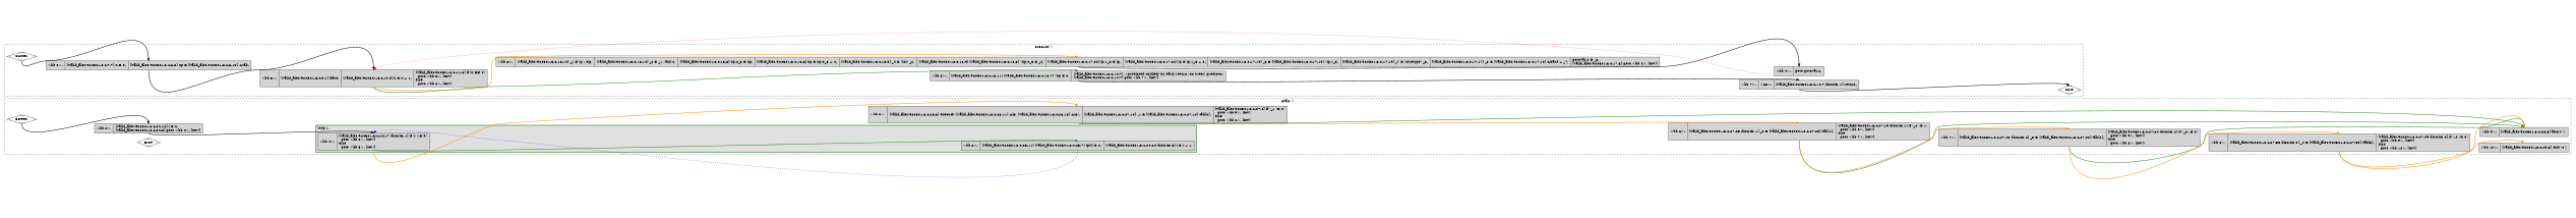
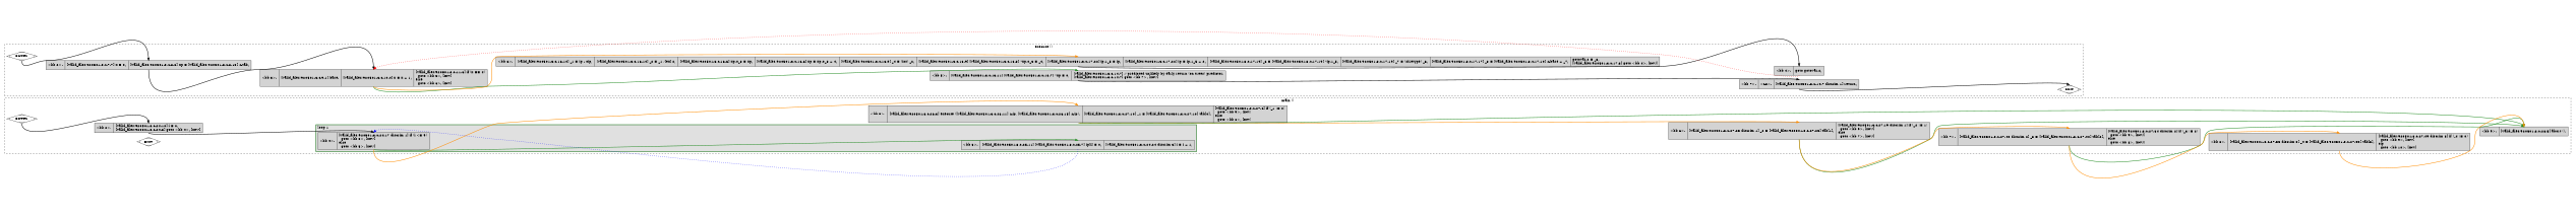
  digraph {
    rankdir=LR
    node [fillcolor=lightgrey shape=record style=filled]
    edge [color=darkorange constraint=true headport=n style="solid,bold" tailport=s weight=10]
    n1 [label="{\<bb\ 4\>:\l|[valid_files/920501-3.c:24:17\ discrim\ 1]\ if\ (i\ \<=\ 9)\l\ \ goto\ \<bb\ 3\>;\ [INV]\lelse\l\ \ goto\ \<bb\ 5\>;\ [INV]\l}"]
    n2 [label="{\<bb\ 3\>:\l|[valid_files/920501-3.c:25:11]\ [valid_files/920501-3.c:25:7]\ ip[i]\ =\ 0;\l|[valid_files/920501-3.c:24:24\ discrim\ 3]\ i\ =\ i\ +\ 1;\l}"]
    n3 [label="{\<bb\ 5\>:\l|[valid_files/920501-3.c:26:3]\ execute\ ([valid_files/920501-3.c:26:11]\ &ip,\ [valid_files/920501-3.c:26:15]\ &ip);\l|[valid_files/920501-3.c:27:10]\ _1\ =\ [valid_files/920501-3.c:27:10]\ tab[0];\l|[valid_files/920501-3.c:27:6]\ if\ (_1\ !=\ 0)\l\ \ goto\ \<bb\ 9\>;\ [INV]\lelse\l\ \ goto\ \<bb\ 6\>;\ [INV]\l}"]
    n4 [fillcolor=white label=ENTRY shape=Mdiamond]
    n5 [fillcolor=white label=EXIT shape=Mdiamond]
    n6 [label="{\<bb\ 2\>:\l|[valid_files/920501-3.c:24:10]\ i\ =\ 0;\l[valid_files/920501-3.c:24:3]\ goto\ \<bb\ 4\>;\ [INV]\l}"]
    n7 [label="{\<bb\ 6\>:\l|[valid_files/920501-3.c:27:25\ discrim\ 1]\ _2\ =\ [valid_files/920501-3.c:27:25]\ tab[1];\l|[valid_files/920501-3.c:27:19\ discrim\ 1]\ if\ (_2\ !=\ 1)\l\ \ goto\ \<bb\ 9\>;\ [INV]\lelse\l\ \ goto\ \<bb\ 7\>;\ [INV]\l}"]
    n8 [label="{\<bb\ 9\>:\l|[valid_files/920501-3.c:28:5]\ abort\ ();\l}"]
    n9 [label="{\<bb\ 7\>:\l|[valid_files/920501-3.c:27:40\ discrim\ 2]\ _3\ =\ [valid_files/920501-3.c:27:40]\ tab[2];\l|[valid_files/920501-3.c:27:34\ discrim\ 2]\ if\ (_3\ !=\ 2)\l\ \ goto\ \<bb\ 9\>;\ [INV]\lelse\l\ \ goto\ \<bb\ 8\>;\ [INV]\l}"]
-   n10 [label="{\<bb\ 8\>:\l|[valid_files/920501-3.c:27:55\ discrim\ 3]\ _4\ =\ [valid_files/920501-3.c:27:55]\ tab[3];\l|[valid_files/920501-3.c:27:49\ discrim\ 3]\ if\ (_4\ !=\ 0)\l\ \ goto\ \<bb\ 9\>;\ [INV]\lelse\l\ \ goto\ \<bb\ 10\>;\ [INV]\l}"]
-   n11 [label="{\<bb\ 10\>:\l|[valid_files/920501-3.c:29:3]\ exit\ (0);\l}"]
+   n10 [label="{\<bb\ 8\>:\l|[valid_files/920501-3.c:27:55\ discrim\ 3]\ _4\ =\ [valid_files/920501-3.c:27:55]\ tab[3];\l|[valid_files/920501-3.c:27:49\ discrim\ 3]\ if\ (_4\ !=\ 0)\l\ \ goto\ \<bb\ 9\>;\ [INV]\loip\l\ \ goto\ \<bb\ 10\>;\ [INV]\l}"]
    n12 [fillcolor=white label=ENTRY shape=Mdiamond]
    n13 [fillcolor=white label=EXIT shape=Mdiamond]
    n14 [label="{\<bb\ 2\>:\l|[valid_files/920501-3.c:7:7]\ x\ =\ 0;\l|[valid_files/920501-3.c:8:8]\ xp\ =\ [valid_files/920501-3.c:8:13]\ &tab;\l}"]
    n15 [label="{\<bb\ 3\>:\l|[valid_files/920501-3.c:9:1]\ base:\l|[valid_files/920501-3.c:10:4]\ x\ =\ x\ +\ 1;\l|[valid_files/920501-3.c:11:6]\ if\ (x\ ==\ 4)\l\ \ goto\ \<bb\ 5\>;\ [INV]\lelse\l\ \ goto\ \<bb\ 6\>;\ [INV]\l}"]
    n16 [label="{\<bb\ 5\>:\l|[valid_files/920501-3.c:13:11]\ [valid_files/920501-3.c:13:7]\ *xp\ =\ 0;\l|[valid_files/920501-3.c:14:7]\ //\ predicted\ unlikely\ by\ early\ return\ (on\ trees)\ predictor.\l[valid_files/920501-3.c:14:7]\ goto\ \<bb\ 7\>;\ [INV]\l}"]
    n17 [label="{\<bb\ 6\>:\l|[valid_files/920501-3.c:16:14]\ _1\ =\ ip\ -\ oip;\l|[valid_files/920501-3.c:16:14]\ _2\ =\ _1\ /[ex]\ 2;\l|[valid_files/920501-3.c:16:6]\ xp.0_3\ =\ xp;\l|[valid_files/920501-3.c:16:6]\ xp\ =\ xp.0_3\ +\ 4;\l|[valid_files/920501-3.c:16:9]\ _4\ =\ (int)\ _2;\l|[valid_files/920501-3.c:16:9]\ [valid_files/920501-3.c:16:3]\ *xp.0_3\ =\ _4;\l|[valid_files/920501-3.c:17:22]\ ip.1_5\ =\ ip;\l|[valid_files/920501-3.c:17:22]\ ip\ =\ ip.1_5\ +\ 2;\l|[valid_files/920501-3.c:17:19]\ _6\ =\ [valid_files/920501-3.c:17:19]\ *ip.1_5;\l|[valid_files/920501-3.c:17:19]\ _7\ =\ (sizetype)\ _6;\l|[valid_files/920501-3.c:17:17]\ _8\ =\ [valid_files/920501-3.c:17:10]\ &base\ +\ _7;\l|gotovar.2\ =\ _8;\l[valid_files/920501-3.c:17:3]\ goto\ \<bb\ 4\>;\ [INV]\l}"]
    n18 [label="{\<bb\ 4\>:\l|goto\ gotovar.2;\l}"]
    n19 [label="{\<bb\ 7\>:\l|\<L3\>:\l|[valid_files/920501-3.c:14:7\ discrim\ 1]\ return;\l}"]
    subgraph cluster_1 {
      color=black
      label="main ()"
      style=dashed
      n3
      n4
      n5
      n6
      n7
      n8
      n9
      n10
-     n11
      subgraph cluster_2 {
        color=darkgreen
        fillcolor=grey88
        label="loop 1"
        labeljust=l
        penwidth=2
        style=filled
        n1
        n2
      }
    }
    subgraph cluster_3 {
      color=black
      label="execute ()"
      style=dashed
      n12
      n13
      n14
      n15
      n16
      n17
      n18
      n19
    }
    n1 -> n2 [color=forestgreen]
    n1 -> n3
    n2 -> n1 [color=blue constraint=false style="dotted,bold"]
    n3 -> n7
    n3 -> n8 [color=forestgreen]
    n4 -> n5 [style=invis color="" weight=""]
    n4 -> n6 [color=black weight=100]
    n6 -> n1 [color=black weight=100]
    n7 -> n8 [color=forestgreen]
    n7 -> n9
    n9 -> n8 [color=forestgreen]
    n9 -> n10
    n10 -> n8
-   n10 -> n11
    n12 -> n13 [style=invis color="" weight=""]
    n12 -> n14 [color=black weight=100]
    n14 -> n15 [color=black weight=100]
    n15 -> n16 [color=forestgreen]
    n15 -> n17
    n16 -> n19 [color=black weight=100]
    n17 -> n18 [color=black weight=100]
    n18 -> n15 [color=red constraint=false style="dotted,bold"]
    n19 -> n13 [color=black]
  }
